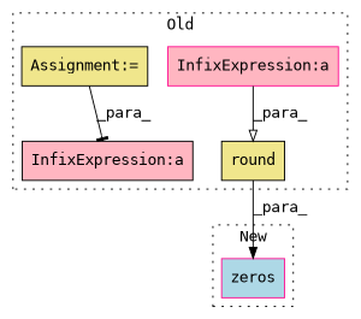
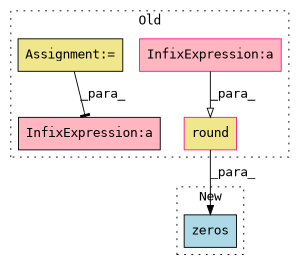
  digraph {
    fontname="DejaVu Sans Mono"
    node [a=32 color=deeppink fillcolor=khaki fontname="DejaVu Sans Mono" l="6,1" shape=box style=filled]
    edge [fontname="DejaVu Sans Mono"]
-   n1 [color=black label=round s="10067,10084"]
+   n1 [label=round s="10067,10084"]
    n2 [a=27 color=black fillcolor=lightpink l=3 label="InfixExpression:a" s=10212]
    n3 [a=27 fillcolor=lightpink l=3 label="InfixExpression:a" s=10080]
    n4 [a=7 color=black l=1 label="Assignment:=" s=10124]
-   n5 [fillcolor=lightblue label=zeros s="10133,10144"]
+   n5 [color=black fillcolor=lightblue label=zeros s="10133,10144"]
    subgraph cluster_1 {
      label=Old
      style=dotted
      n1
      n2
      n3
      n4
    }
    subgraph cluster_2 {
      label=New
      style=dotted
      n5
    }
    n1 -> n5 [arrowhead=normal label=_para_]
    n3 -> n1 [arrowhead=onormal label=_para_]
    n4 -> n2 [arrowhead=tee label=_para_]
  }
